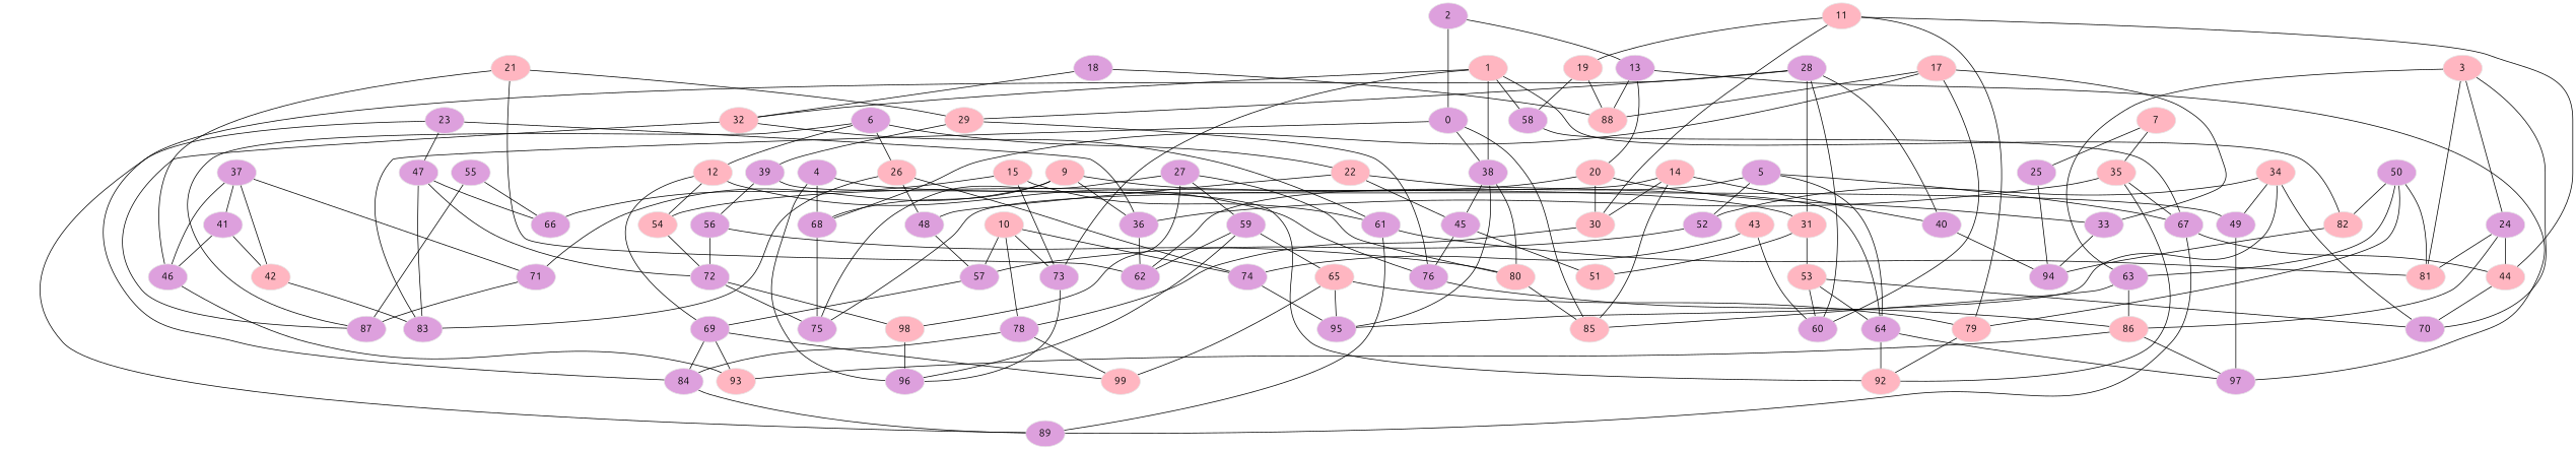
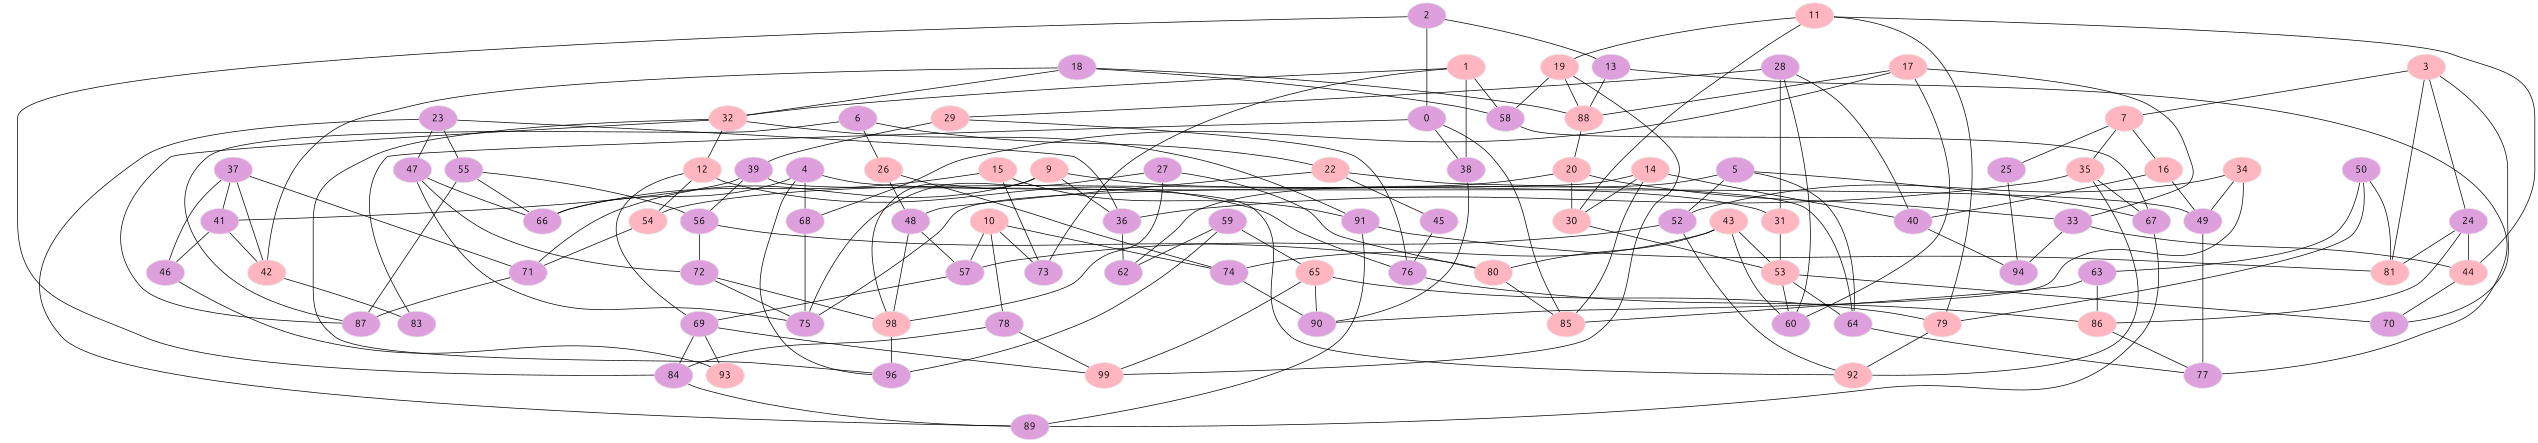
  graph {
    fontname=Ubuntu
    node [color=gray90 fillcolor=plum fontname=Ubuntu style=filled]
    edge [fontname=Ubuntu]
    1 [fillcolor=lightpink]
    32 [fillcolor=lightpink]
    38
    73
-   82 [fillcolor=lightpink]
    58
    87
-   61
+   61 [label=91]
    45
-   95
+   95 [label=90]
    96
    94
    n13 [label=0]
    2
    13
    84
    83
    85 [fillcolor=lightpink]
    20 [fillcolor=lightpink]
-   77 [label=97]
+   77
    88 [fillcolor=lightpink]
    63
    86 [fillcolor=lightpink]
    89
    3 [fillcolor=lightpink]
    7 [fillcolor=lightpink]
    24
    70
    81 [fillcolor=lightpink]
+   16 [fillcolor=lightpink]
    25
    35 [fillcolor=lightpink]
    44 [fillcolor=lightpink]
    4
    49
    66
    68
    75
    5
    52
    62
    64
    67
    57
    92 [fillcolor=lightpink]
    12 [fillcolor=lightpink]
    6
    22 [fillcolor=lightpink]
    26 [fillcolor=lightpink]
    54 [fillcolor=lightpink]
    69
    76
    48
    74
    40
    36
    9 [fillcolor=lightpink]
    31 [fillcolor=lightpink]
    71
-   51 [fillcolor=lightpink]
    53 [fillcolor=lightpink]
    10 [fillcolor=lightpink]
    78
    n64 [fillcolor=lightpink label=99]
    11 [fillcolor=lightpink]
    19 [fillcolor=lightpink]
    30 [fillcolor=lightpink]
    79 [fillcolor=lightpink]
    93 [fillcolor=lightpink]
    33
    14 [fillcolor=lightpink]
    15 [fillcolor=lightpink]
    17 [fillcolor=lightpink]
    60
    18
    42 [fillcolor=lightpink]
-   21 [fillcolor=lightpink]
    29 [fillcolor=lightpink]
    46
    39
    n81 [fillcolor=lightpink label=98]
    23
    47
    55
    72
    56
    27
    59
    80 [fillcolor=lightpink]
    65 [fillcolor=lightpink]
    28
    41
    34 [fillcolor=lightpink]
    37
    43 [fillcolor=lightpink]
    50
    1 -- 32
    1 -- 38
    1 -- 73
-   1 -- 82
    1 -- 58
    32 -- 87
    32 -- 61
-   38 -- 45
    38 -- 95
-   73 -- 96
-   82 -- 94
+   32 -- 96
    58 -- 67
    61 -- 89
    61 -- 81
    45 -- 76
-   45 -- 51
    n13 -- 38
    n13 -- 83
    n13 -- 85
    2 -- n13
    2 -- 13
-   28 -- 84
-   13 -- 20
+   2 -- 84
+   88 -- 20
    13 -- 77
    13 -- 88
    84 -- 89
    20 -- 54
    20 -- 30
    20 -- 33
    63 -- 85
    63 -- 86
    86 -- 77
-   86 -- 93
-   3 -- 63
+   3 -- 7
    3 -- 24
    3 -- 70
    3 -- 81
+   7 -- 16
    7 -- 25
    7 -- 35
    24 -- 86
    24 -- 81
    24 -- 44
+   16 -- 49
+   16 -- 40
    25 -- 94
    35 -- 67
    35 -- 92
    35 -- 36
    44 -- 70
    4 -- 96
    4 -- 49
+   4 -- 66
    4 -- 68
    49 -- 77
    68 -- 75
    5 -- 52
    5 -- 62
    5 -- 64
    5 -- 67
    52 -- 57
-   64 -- 92
+   52 -- 92
    64 -- 77
    67 -- 89
    57 -- 69
    12 -- 54
    12 -- 69
    12 -- 76
    6 -- 87
-   6 -- 12
+   32 -- 12
    6 -- 22
    6 -- 26
    22 -- 45
    22 -- 64
    22 -- 48
-   26 -- 83
    26 -- 48
    26 -- 74
-   54 -- 72
+   54 -- 71
    69 -- 84
    69 -- n64
    69 -- 93
    76 -- 86
    48 -- 57
+   48 -- n81
    74 -- 95
    40 -- 94
    36 -- 62
-   9 -- 68
+   9 -- n81
    9 -- 36
    9 -- 31
    9 -- 71
-   31 -- 51
    31 -- 53
    71 -- 87
    53 -- 70
    53 -- 64
    53 -- 60
    10 -- 73
    10 -- 57
    10 -- 74
    10 -- 78
    78 -- 84
    78 -- n64
    11 -- 44
    11 -- 19
    11 -- 30
    11 -- 79
    19 -- 58
    19 -- 88
-   30 -- 78
+   19 -- n64
+   30 -- 53
    79 -- 92
    33 -- 94
-   67 -- 44
+   33 -- 44
    14 -- 85
    14 -- 75
    14 -- 40
    14 -- 30
    15 -- 73
    15 -- 61
    15 -- 66
    17 -- 88
    17 -- 68
    17 -- 33
    17 -- 60
    18 -- 32
+   18 -- 58
    18 -- 88
+   18 -- 42
    42 -- 83
-   21 -- 62
-   21 -- 29
-   21 -- 46
    29 -- 76
    29 -- 39
    46 -- 93
    39 -- 92
    39 -- 56
+   39 -- 41
    n81 -- 96
    23 -- 89
    23 -- 36
    23 -- 47
-   47 -- 83
+   23 -- 55
+   47 -- 75
    47 -- 66
    47 -- 72
    55 -- 87
    55 -- 66
+   55 -- 56
    72 -- 75
    72 -- n81
    56 -- 72
    56 -- 80
    27 -- 75
    27 -- n81
-   27 -- 59
    27 -- 80
    59 -- 96
    59 -- 62
    59 -- 65
    80 -- 85
    65 -- 95
    65 -- n64
    65 -- 79
    28 -- 40
    28 -- 31
    28 -- 60
    28 -- 29
    41 -- 42
    41 -- 46
    34 -- 95
-   34 -- 70
    34 -- 49
    34 -- 52
    37 -- 71
    37 -- 42
    37 -- 46
    37 -- 41
    43 -- 74
+   43 -- 53
    43 -- 60
-   38 -- 80
-   50 -- 82
+   43 -- 80
    50 -- 63
    50 -- 81
    50 -- 79
  }
